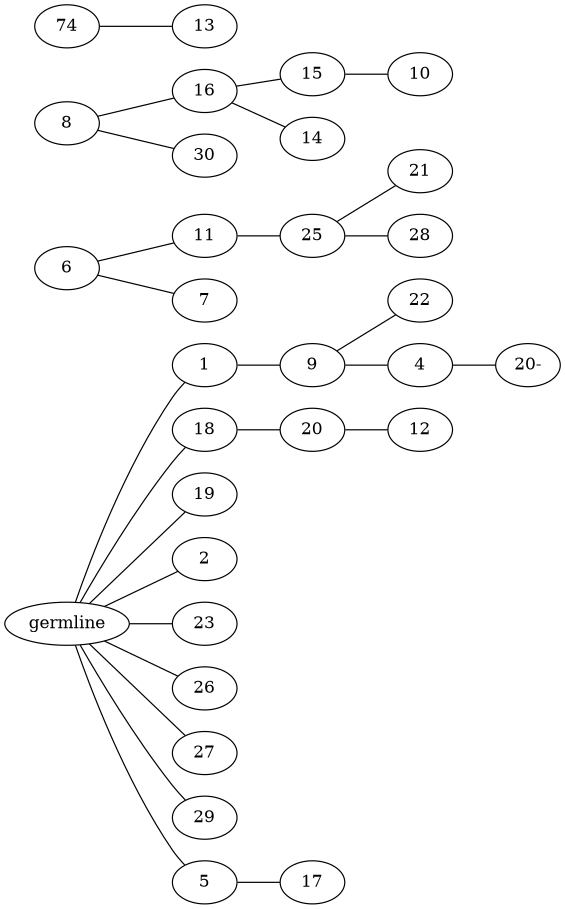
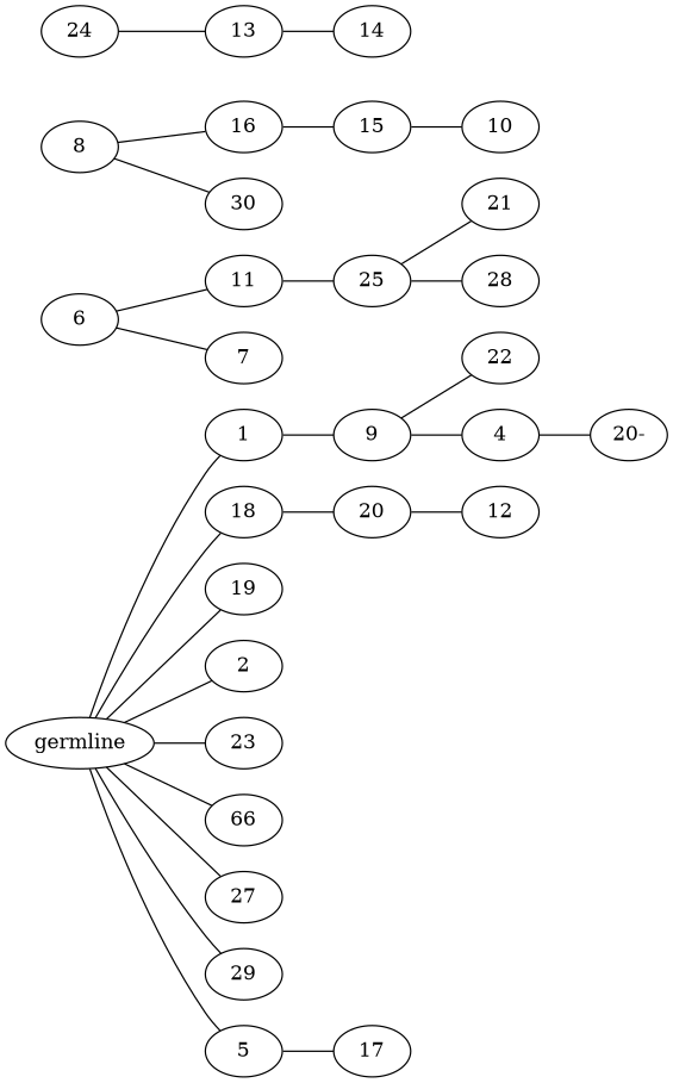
  graph {
    rankdir=LR
    n1 [label=germline]
    n2 [label=1]
    n3 [label=18]
    n4 [label=19]
    n5 [label=2]
    n6 [label=23]
-   n7 [label=26]
+   n7 [label=66]
    n8 [label=27]
    n9 [label=29]
    n10 [label=5]
    n11 [label=9]
    n12 [label=20]
    n13 [label=17]
    n14 [label=6]
    n15 [label=11]
    n16 [label=7]
    n17 [label=8]
    n18 [label=16]
    n19 [label=30]
    n20 [label=22]
    n21 [label=4]
    n22 [label=12]
    n23 [label="20-"]
-   n24 [label=74]
+   n24 [label=24]
    n25 [label=13]
    n26 [label=25]
    n27 [label=21]
    n28 [label=28]
    n29 [label=15]
    n30 [label=10]
    n31 [label=14]
    n1 -- n2
    n1 -- n3
    n1 -- n4
    n1 -- n5
    n1 -- n6
    n1 -- n7
    n1 -- n8
    n1 -- n9
    n1 -- n10
    n2 -- n11
    n3 -- n12
    n10 -- n13
    n11 -- n20
    n11 -- n21
    n12 -- n22
    n14 -- n15
    n14 -- n16
    n15 -- n26
    n17 -- n18
    n17 -- n19
    n18 -- n29
-   n18 -- n31
+   n25 -- n31
    n21 -- n23
    n24 -- n25
    n26 -- n27
    n26 -- n28
    n29 -- n30
  }
